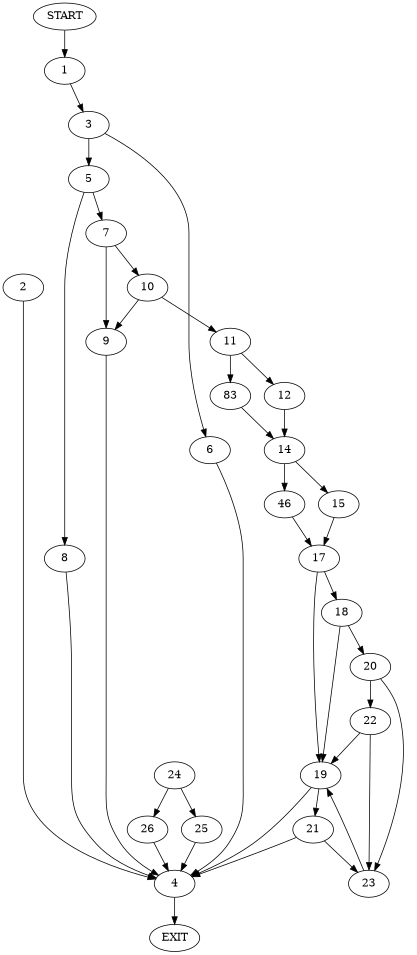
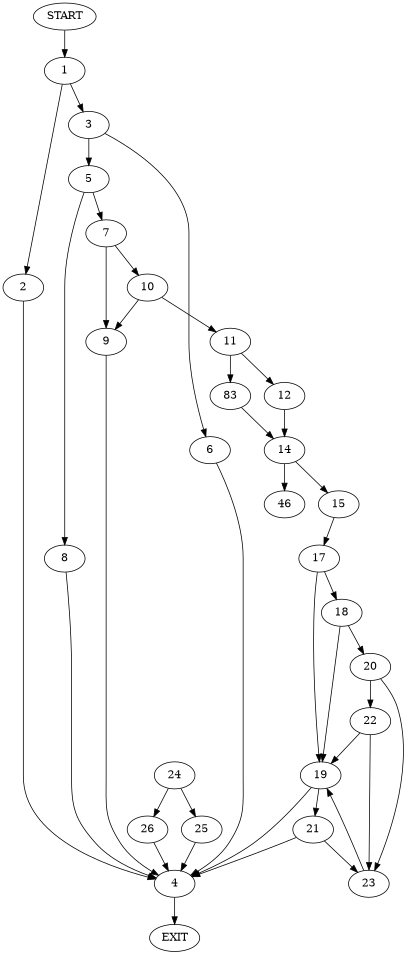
  digraph {
    n1 [label=START]
    1
    2
    3
    n5 [label=EXIT]
    4
    5
    6
    7
    8
    9
    10
    11
    12
    n15 [label=83]
    14
    15
    n18 [label=46]
    17
    18
    19
    20
    21
    22
    23
    24
    25
    26
    n1 -> 1
+   1 -> 2
    1 -> 3
    2 -> 4
    3 -> 5
    3 -> 6
    4 -> n5
    5 -> 7
    5 -> 8
    6 -> 4
    7 -> 9
    7 -> 10
    8 -> 4
    9 -> 4
    10 -> 9
    10 -> 11
    11 -> 12
    11 -> n15
    12 -> 14
    n15 -> 14
    14 -> 15
    14 -> n18
    15 -> 17
-   n18 -> 17
    17 -> 18
    17 -> 19
    18 -> 19
    18 -> 20
    19 -> 4
    19 -> 21
    20 -> 22
    20 -> 23
    21 -> 4
    21 -> 23
    22 -> 19
    22 -> 23
    23 -> 19
    24 -> 25
    24 -> 26
    25 -> 4
    26 -> 4
  }
